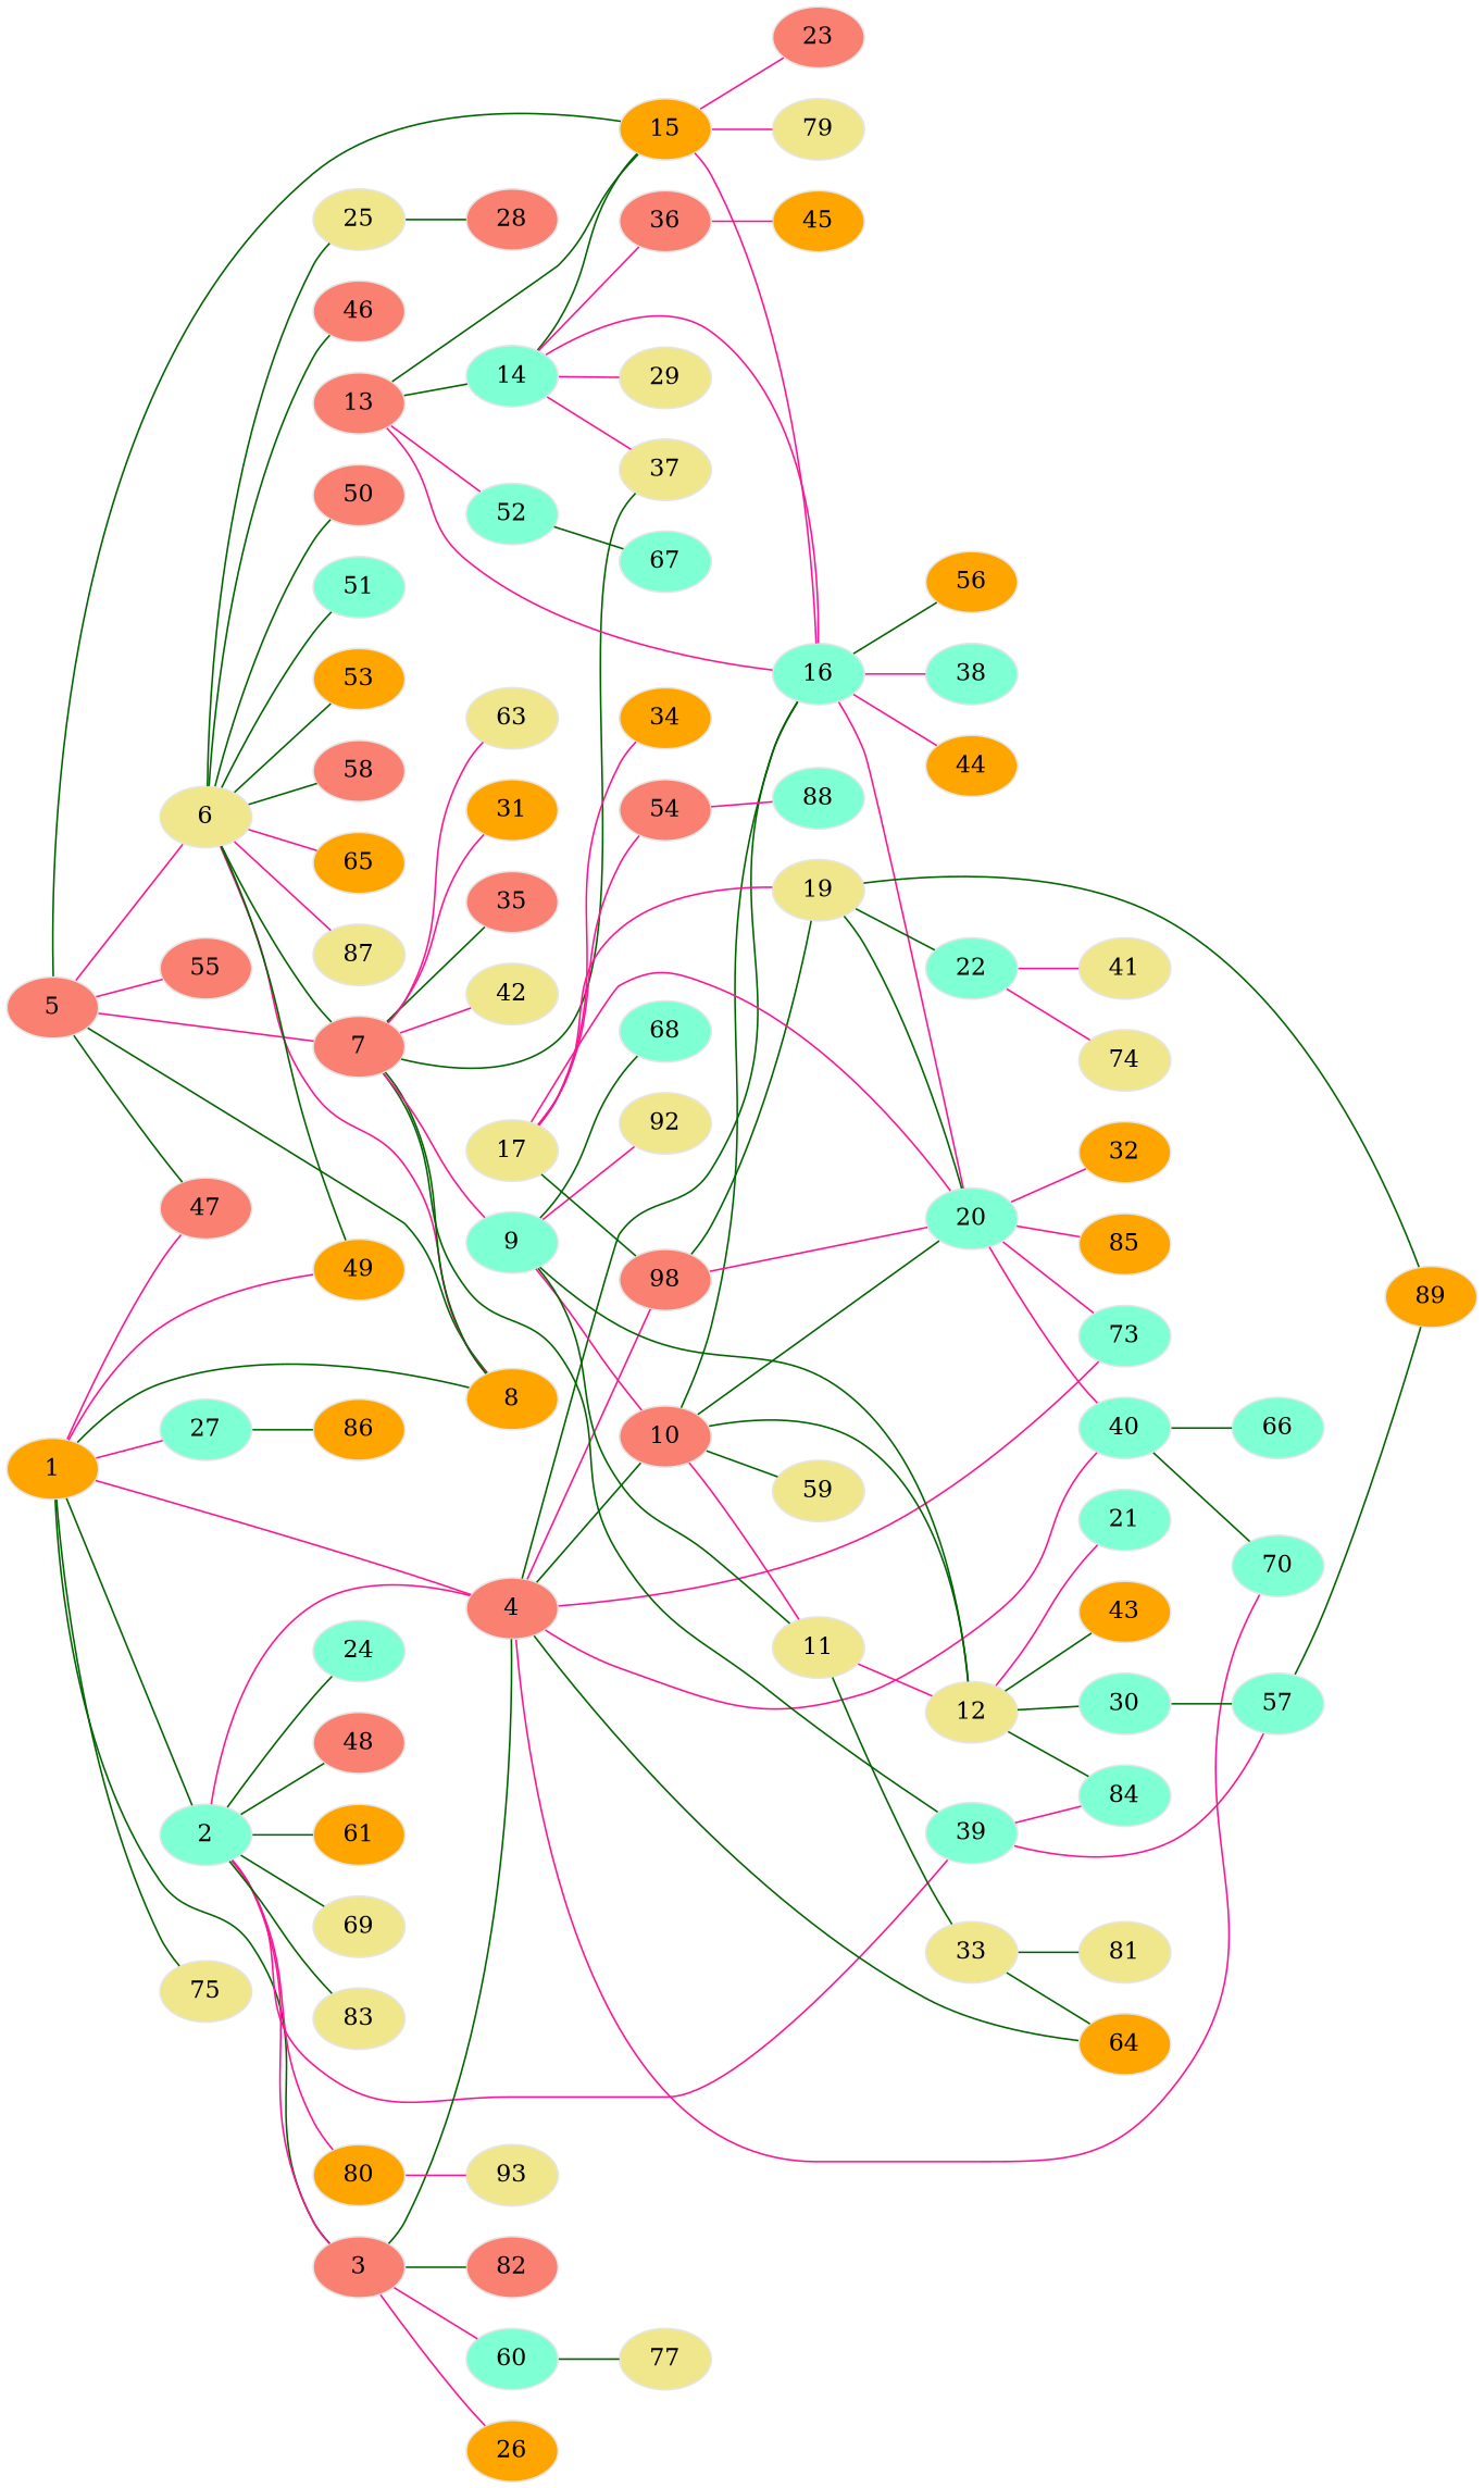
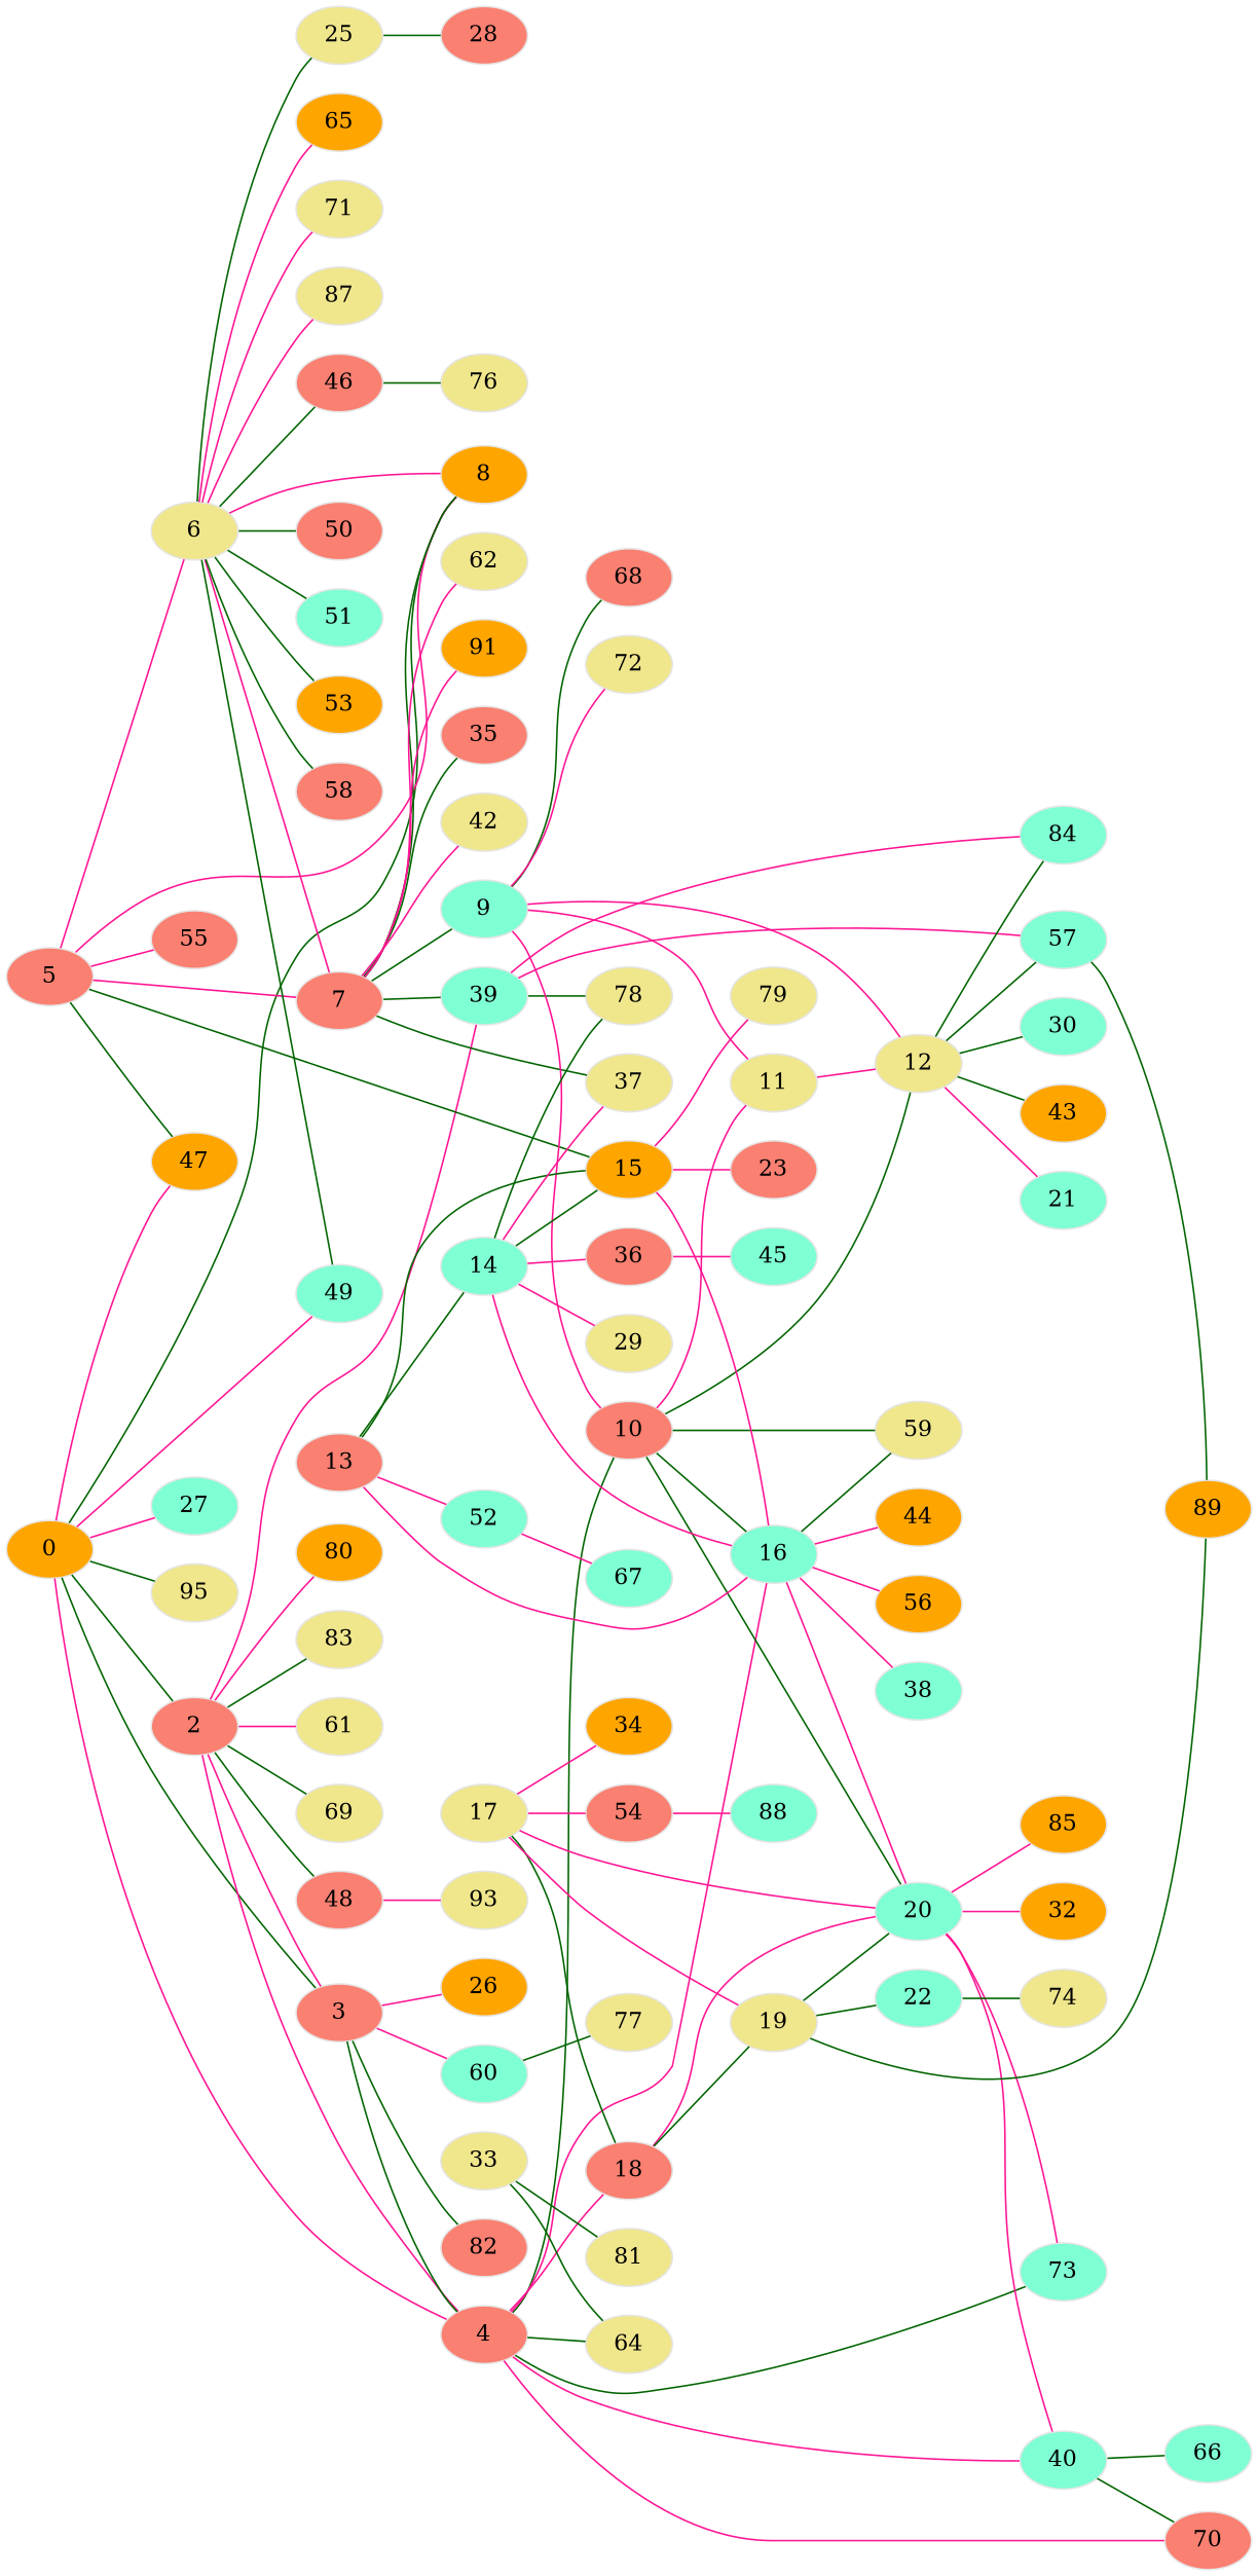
  graph {
    rankdir=LR
    node [color=gray90 fillcolor=khaki style=filled]
    edge [color=deeppink]
-   1 [fillcolor=orange]
-   2 [fillcolor=aquamarine]
+   1 [fillcolor=orange label=0]
+   2 [fillcolor=salmon]
    3 [fillcolor=salmon]
    4 [fillcolor=salmon]
    8 [fillcolor=orange]
    27 [fillcolor=aquamarine]
-   47 [fillcolor=salmon]
-   49 [fillcolor=orange]
-   75
-   24 [fillcolor=aquamarine]
+   47 [fillcolor=orange]
+   49 [fillcolor=aquamarine]
+   75 [label=95]
    39 [fillcolor=aquamarine]
    48 [fillcolor=salmon]
-   61 [fillcolor=orange]
+   61
    69
    80 [fillcolor=orange]
    83
    26 [fillcolor=orange]
    60 [fillcolor=aquamarine]
    82 [fillcolor=salmon]
    10 [fillcolor=salmon]
    16 [fillcolor=aquamarine]
-   18 [fillcolor=salmon label=98]
+   18 [fillcolor=salmon]
    40 [fillcolor=aquamarine]
-   64 [fillcolor=orange]
-   70 [fillcolor=aquamarine]
+   64
+   70 [fillcolor=salmon]
    73 [fillcolor=aquamarine]
-   86 [fillcolor=orange]
    57 [fillcolor=aquamarine]
    84 [fillcolor=aquamarine]
+   78
    n31 [label=93]
    77
    11
    12
    20 [fillcolor=aquamarine]
    59
    38 [fillcolor=aquamarine]
    44 [fillcolor=orange]
    56 [fillcolor=orange]
    19
    66 [fillcolor=aquamarine]
    5 [fillcolor=salmon]
    6
    7 [fillcolor=salmon]
    15 [fillcolor=orange]
    55 [fillcolor=salmon]
    25
    46 [fillcolor=salmon]
    50 [fillcolor=salmon]
    51 [fillcolor=aquamarine]
    53 [fillcolor=orange]
    58 [fillcolor=salmon]
    65 [fillcolor=orange]
+   71
    87
    9 [fillcolor=aquamarine]
-   31 [fillcolor=orange]
+   31 [fillcolor=orange label=91]
    35 [fillcolor=salmon]
    37
    42
-   62 [label=63]
+   62
    23 [fillcolor=salmon]
    79
    28 [fillcolor=salmon]
-   68 [fillcolor=aquamarine]
-   72 [label=92]
+   76
+   68 [fillcolor=salmon]
+   72
    22 [fillcolor=aquamarine]
    89 [fillcolor=orange]
    33
    21 [fillcolor=aquamarine]
    30 [fillcolor=aquamarine]
    43 [fillcolor=orange]
    32 [fillcolor=orange]
    85 [fillcolor=orange]
    81
    13 [fillcolor=salmon]
    14 [fillcolor=aquamarine]
    52 [fillcolor=aquamarine]
    29
    36 [fillcolor=salmon]
    67 [fillcolor=aquamarine]
-   45 [fillcolor=orange]
+   45 [fillcolor=aquamarine]
    17
    34 [fillcolor=orange]
    54 [fillcolor=salmon]
    88 [fillcolor=aquamarine]
-   41
    74
    1 -- 2 [color=darkgreen]
    1 -- 3 [color=darkgreen]
    1 -- 4
    1 -- 8 [color=darkgreen]
    1 -- 27
    1 -- 47
    1 -- 49
    1 -- 75 [color=darkgreen]
    2 -- 3
    2 -- 4
-   2 -- 24 [color=darkgreen]
    2 -- 39
    2 -- 48 [color=darkgreen]
-   2 -- 61 [color=darkgreen]
+   2 -- 61
    2 -- 69 [color=darkgreen]
    2 -- 80
    2 -- 83 [color=darkgreen]
    3 -- 4 [color=darkgreen]
    3 -- 26
    3 -- 60
    3 -- 82 [color=darkgreen]
    4 -- 10 [color=darkgreen]
-   4 -- 16 [color=darkgreen]
+   4 -- 16
    4 -- 18
    4 -- 40
    4 -- 64 [color=darkgreen]
    4 -- 70
-   4 -- 73
-   27 -- 86 [color=darkgreen]
+   4 -- 73 [color=darkgreen]
    39 -- 57
    39 -- 84
-   80 -- n31
+   39 -- 78 [color=darkgreen]
+   48 -- n31
    60 -- 77 [color=darkgreen]
    10 -- 16 [color=darkgreen]
    10 -- 11
    10 -- 12 [color=darkgreen]
    10 -- 20 [color=darkgreen]
    10 -- 59 [color=darkgreen]
    16 -- 20
+   16 -- 59 [color=darkgreen]
    16 -- 38
    16 -- 44
-   16 -- 56 [color=darkgreen]
+   16 -- 56
    18 -- 20
    18 -- 19 [color=darkgreen]
    40 -- 70 [color=darkgreen]
    40 -- 66 [color=darkgreen]
    57 -- 89 [color=darkgreen]
    11 -- 12
-   11 -- 33 [color=darkgreen]
-   30 -- 57 [color=darkgreen]
+   12 -- 57 [color=darkgreen]
    12 -- 84 [color=darkgreen]
    12 -- 21
    12 -- 30 [color=darkgreen]
    12 -- 43 [color=darkgreen]
    20 -- 40
    20 -- 73
    20 -- 32
    20 -- 85
    19 -- 20 [color=darkgreen]
    19 -- 22 [color=darkgreen]
    19 -- 89 [color=darkgreen]
-   5 -- 8 [color=darkgreen]
+   5 -- 8
    5 -- 47 [color=darkgreen]
    5 -- 6
    5 -- 7
    5 -- 15 [color=darkgreen]
    5 -- 55
    6 -- 8
    6 -- 49 [color=darkgreen]
-   6 -- 7 [color=darkgreen]
+   6 -- 7
    6 -- 25 [color=darkgreen]
    6 -- 46 [color=darkgreen]
    6 -- 50 [color=darkgreen]
    6 -- 51 [color=darkgreen]
    6 -- 53 [color=darkgreen]
    6 -- 58 [color=darkgreen]
    6 -- 65
+   6 -- 71
    6 -- 87
    7 -- 8 [color=darkgreen]
    7 -- 39 [color=darkgreen]
-   7 -- 9
+   7 -- 9 [color=darkgreen]
    7 -- 31
    7 -- 35 [color=darkgreen]
    7 -- 37 [color=darkgreen]
    7 -- 42
    7 -- 62
    15 -- 16
    15 -- 23
    15 -- 79
    25 -- 28 [color=darkgreen]
+   46 -- 76 [color=darkgreen]
    9 -- 10
-   9 -- 11 [color=darkgreen]
-   9 -- 12 [color=darkgreen]
+   9 -- 11
+   9 -- 12
    9 -- 68 [color=darkgreen]
    9 -- 72
-   22 -- 41
-   22 -- 74
+   22 -- 74 [color=darkgreen]
    33 -- 64 [color=darkgreen]
    33 -- 81 [color=darkgreen]
    13 -- 16
    13 -- 15 [color=darkgreen]
    13 -- 14 [color=darkgreen]
    13 -- 52
    14 -- 16
+   14 -- 78 [color=darkgreen]
    14 -- 15 [color=darkgreen]
    14 -- 37
    14 -- 29
    14 -- 36
-   52 -- 67 [color=darkgreen]
+   52 -- 67
    36 -- 45
    17 -- 18 [color=darkgreen]
    17 -- 20
    17 -- 19
    17 -- 34
    17 -- 54
    54 -- 88
  }
